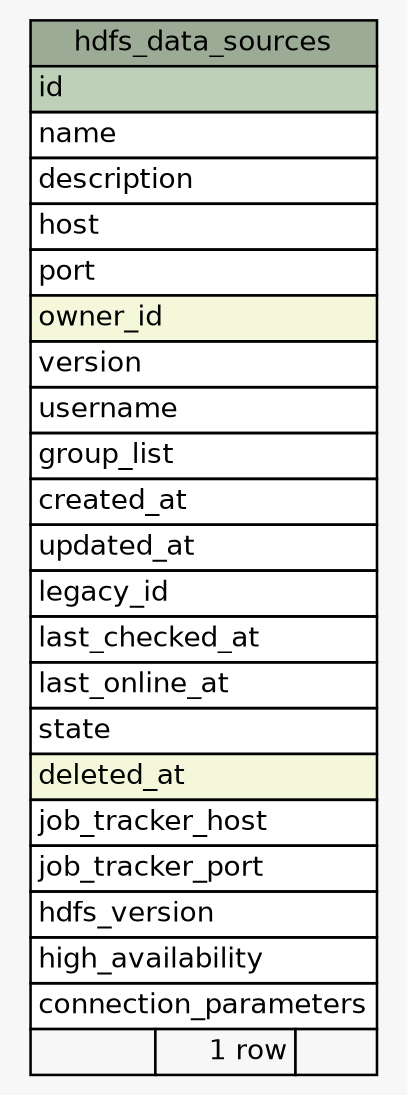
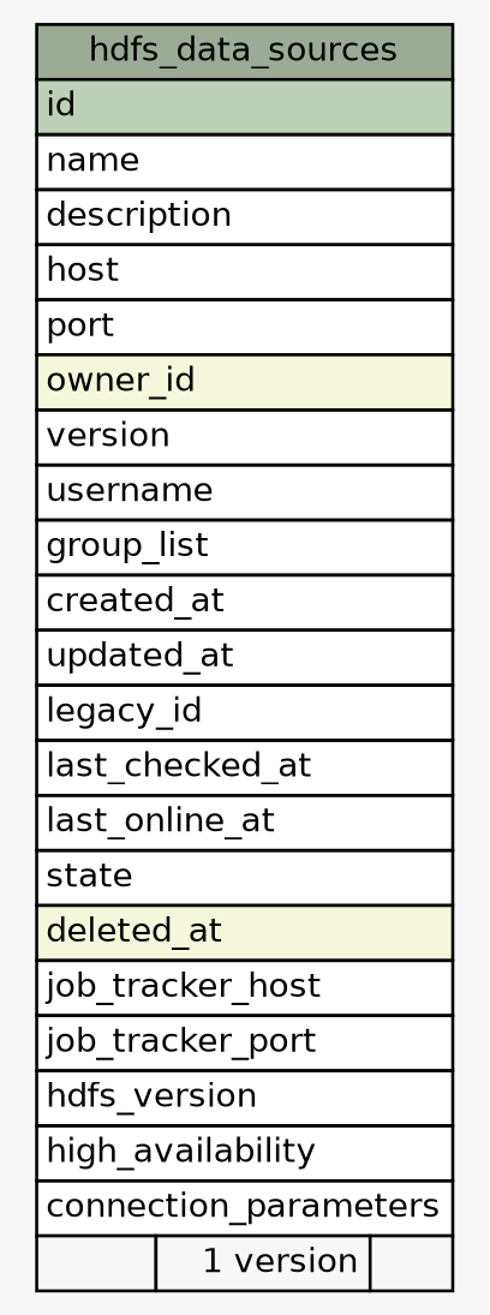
  digraph {
    bgcolor="#f7f7f7"
    fontname=Helvetica
    fontsize=11
    nodesep=0.18
    rankdir=RL
    ranksep=0.46
-   n1 [fontname=Helvetica fontsize=11 label=<     <TABLE BORDER="0" CELLBORDER="1" CELLSPACING="0" BGCOLOR="#ffffff">       <TR><TD COLSPAN="3" BGCOLOR="#9bab96" ALIGN="CENTER">hdfs_data_sources</TD></TR>       <TR><TD PORT="id" COLSPAN="3" BGCOLOR="#bed1b8" ALIGN="LEFT">id</TD></TR>       <TR><TD PORT="name" COLSPAN="3" ALIGN="LEFT">name</TD></TR>       <TR><TD PORT="description" COLSPAN="3" ALIGN="LEFT">description</TD></TR>       <TR><TD PORT="host" COLSPAN="3" ALIGN="LEFT">host</TD></TR>       <TR><TD PORT="port" COLSPAN="3" ALIGN="LEFT">port</TD></TR>       <TR><TD PORT="owner_id" COLSPAN="3" BGCOLOR="#f4f7da" ALIGN="LEFT">owner_id</TD></TR>       <TR><TD PORT="version" COLSPAN="3" ALIGN="LEFT">version</TD></TR>       <TR><TD PORT="username" COLSPAN="3" ALIGN="LEFT">username</TD></TR>       <TR><TD PORT="group_list" COLSPAN="3" ALIGN="LEFT">group_list</TD></TR>       <TR><TD PORT="created_at" COLSPAN="3" ALIGN="LEFT">created_at</TD></TR>       <TR><TD PORT="updated_at" COLSPAN="3" ALIGN="LEFT">updated_at</TD></TR>       <TR><TD PORT="legacy_id" COLSPAN="3" ALIGN="LEFT">legacy_id</TD></TR>       <TR><TD PORT="last_checked_at" COLSPAN="3" ALIGN="LEFT">last_checked_at</TD></TR>       <TR><TD PORT="last_online_at" COLSPAN="3" ALIGN="LEFT">last_online_at</TD></TR>       <TR><TD PORT="state" COLSPAN="3" ALIGN="LEFT">state</TD></TR>       <TR><TD PORT="deleted_at" COLSPAN="3" BGCOLOR="#f4f7da" ALIGN="LEFT">deleted_at</TD></TR>       <TR><TD PORT="job_tracker_host" COLSPAN="3" ALIGN="LEFT">job_tracker_host</TD></TR>       <TR><TD PORT="job_tracker_port" COLSPAN="3" ALIGN="LEFT">job_tracker_port</TD></TR>       <TR><TD PORT="hdfs_version" COLSPAN="3" ALIGN="LEFT">hdfs_version</TD></TR>       <TR><TD PORT="high_availability" COLSPAN="3" ALIGN="LEFT">high_availability</TD></TR>       <TR><TD PORT="connection_parameters" COLSPAN="3" ALIGN="LEFT">connection_parameters</TD></TR>       <TR><TD ALIGN="LEFT" BGCOLOR="#f7f7f7">  </TD><TD ALIGN="RIGHT" BGCOLOR="#f7f7f7">1 row</TD><TD ALIGN="RIGHT" BGCOLOR="#f7f7f7">  </TD></TR>     </TABLE>> shape=plaintext]
+   n1 [fontname=Helvetica fontsize=11 label=<     <TABLE BORDER="0" CELLBORDER="1" CELLSPACING="0" BGCOLOR="#ffffff">       <TR><TD COLSPAN="3" BGCOLOR="#9bab96" ALIGN="CENTER">hdfs_data_sources</TD></TR>       <TR><TD PORT="id" COLSPAN="3" BGCOLOR="#bed1b8" ALIGN="LEFT">id</TD></TR>       <TR><TD PORT="name" COLSPAN="3" ALIGN="LEFT">name</TD></TR>       <TR><TD PORT="description" COLSPAN="3" ALIGN="LEFT">description</TD></TR>       <TR><TD PORT="host" COLSPAN="3" ALIGN="LEFT">host</TD></TR>       <TR><TD PORT="port" COLSPAN="3" ALIGN="LEFT">port</TD></TR>       <TR><TD PORT="owner_id" COLSPAN="3" BGCOLOR="#f4f7da" ALIGN="LEFT">owner_id</TD></TR>       <TR><TD PORT="version" COLSPAN="3" ALIGN="LEFT">version</TD></TR>       <TR><TD PORT="username" COLSPAN="3" ALIGN="LEFT">username</TD></TR>       <TR><TD PORT="group_list" COLSPAN="3" ALIGN="LEFT">group_list</TD></TR>       <TR><TD PORT="created_at" COLSPAN="3" ALIGN="LEFT">created_at</TD></TR>       <TR><TD PORT="updated_at" COLSPAN="3" ALIGN="LEFT">updated_at</TD></TR>       <TR><TD PORT="legacy_id" COLSPAN="3" ALIGN="LEFT">legacy_id</TD></TR>       <TR><TD PORT="last_checked_at" COLSPAN="3" ALIGN="LEFT">last_checked_at</TD></TR>       <TR><TD PORT="last_online_at" COLSPAN="3" ALIGN="LEFT">last_online_at</TD></TR>       <TR><TD PORT="state" COLSPAN="3" ALIGN="LEFT">state</TD></TR>       <TR><TD PORT="deleted_at" COLSPAN="3" BGCOLOR="#f4f7da" ALIGN="LEFT">deleted_at</TD></TR>       <TR><TD PORT="job_tracker_host" COLSPAN="3" ALIGN="LEFT">job_tracker_host</TD></TR>       <TR><TD PORT="job_tracker_port" COLSPAN="3" ALIGN="LEFT">job_tracker_port</TD></TR>       <TR><TD PORT="hdfs_version" COLSPAN="3" ALIGN="LEFT">hdfs_version</TD></TR>       <TR><TD PORT="high_availability" COLSPAN="3" ALIGN="LEFT">high_availability</TD></TR>       <TR><TD PORT="connection_parameters" COLSPAN="3" ALIGN="LEFT">connection_parameters</TD></TR>       <TR><TD ALIGN="LEFT" BGCOLOR="#f7f7f7">  </TD><TD ALIGN="RIGHT" BGCOLOR="#f7f7f7">1 version</TD><TD ALIGN="RIGHT" BGCOLOR="#f7f7f7">  </TD></TR>     </TABLE>> shape=plaintext]
  }
